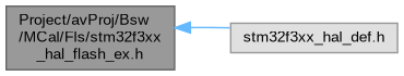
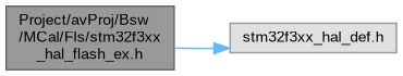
  digraph {
    rankdir=LR
    fontname="Liberation Sans"
    node [fontname="Liberation Sans" fontsize=10 shape=box style=filled]
    n1 [color=gray40 fillcolor=grey60 fontcolor=black height=0.2 label="Project/avProj/Bsw\l/MCal/Fls/stm32f3xx\l_hal_flash_ex.h" width=0.4]
    n2 [color=grey60 fillcolor="#E0E0E0" height=0.2 label="stm32f3xx_hal_def.h" width=0.4]
-   n2 -> n1 [color=steelblue1 fontname="Liberation Sans" fontsize=10 labelfontname=Helvetica labelfontsize=10 style=solid]
+   n1 -> n2 [color=steelblue1 fontname="Liberation Sans" fontsize=10 labelfontname=Helvetica labelfontsize=10 style=solid]
  }
